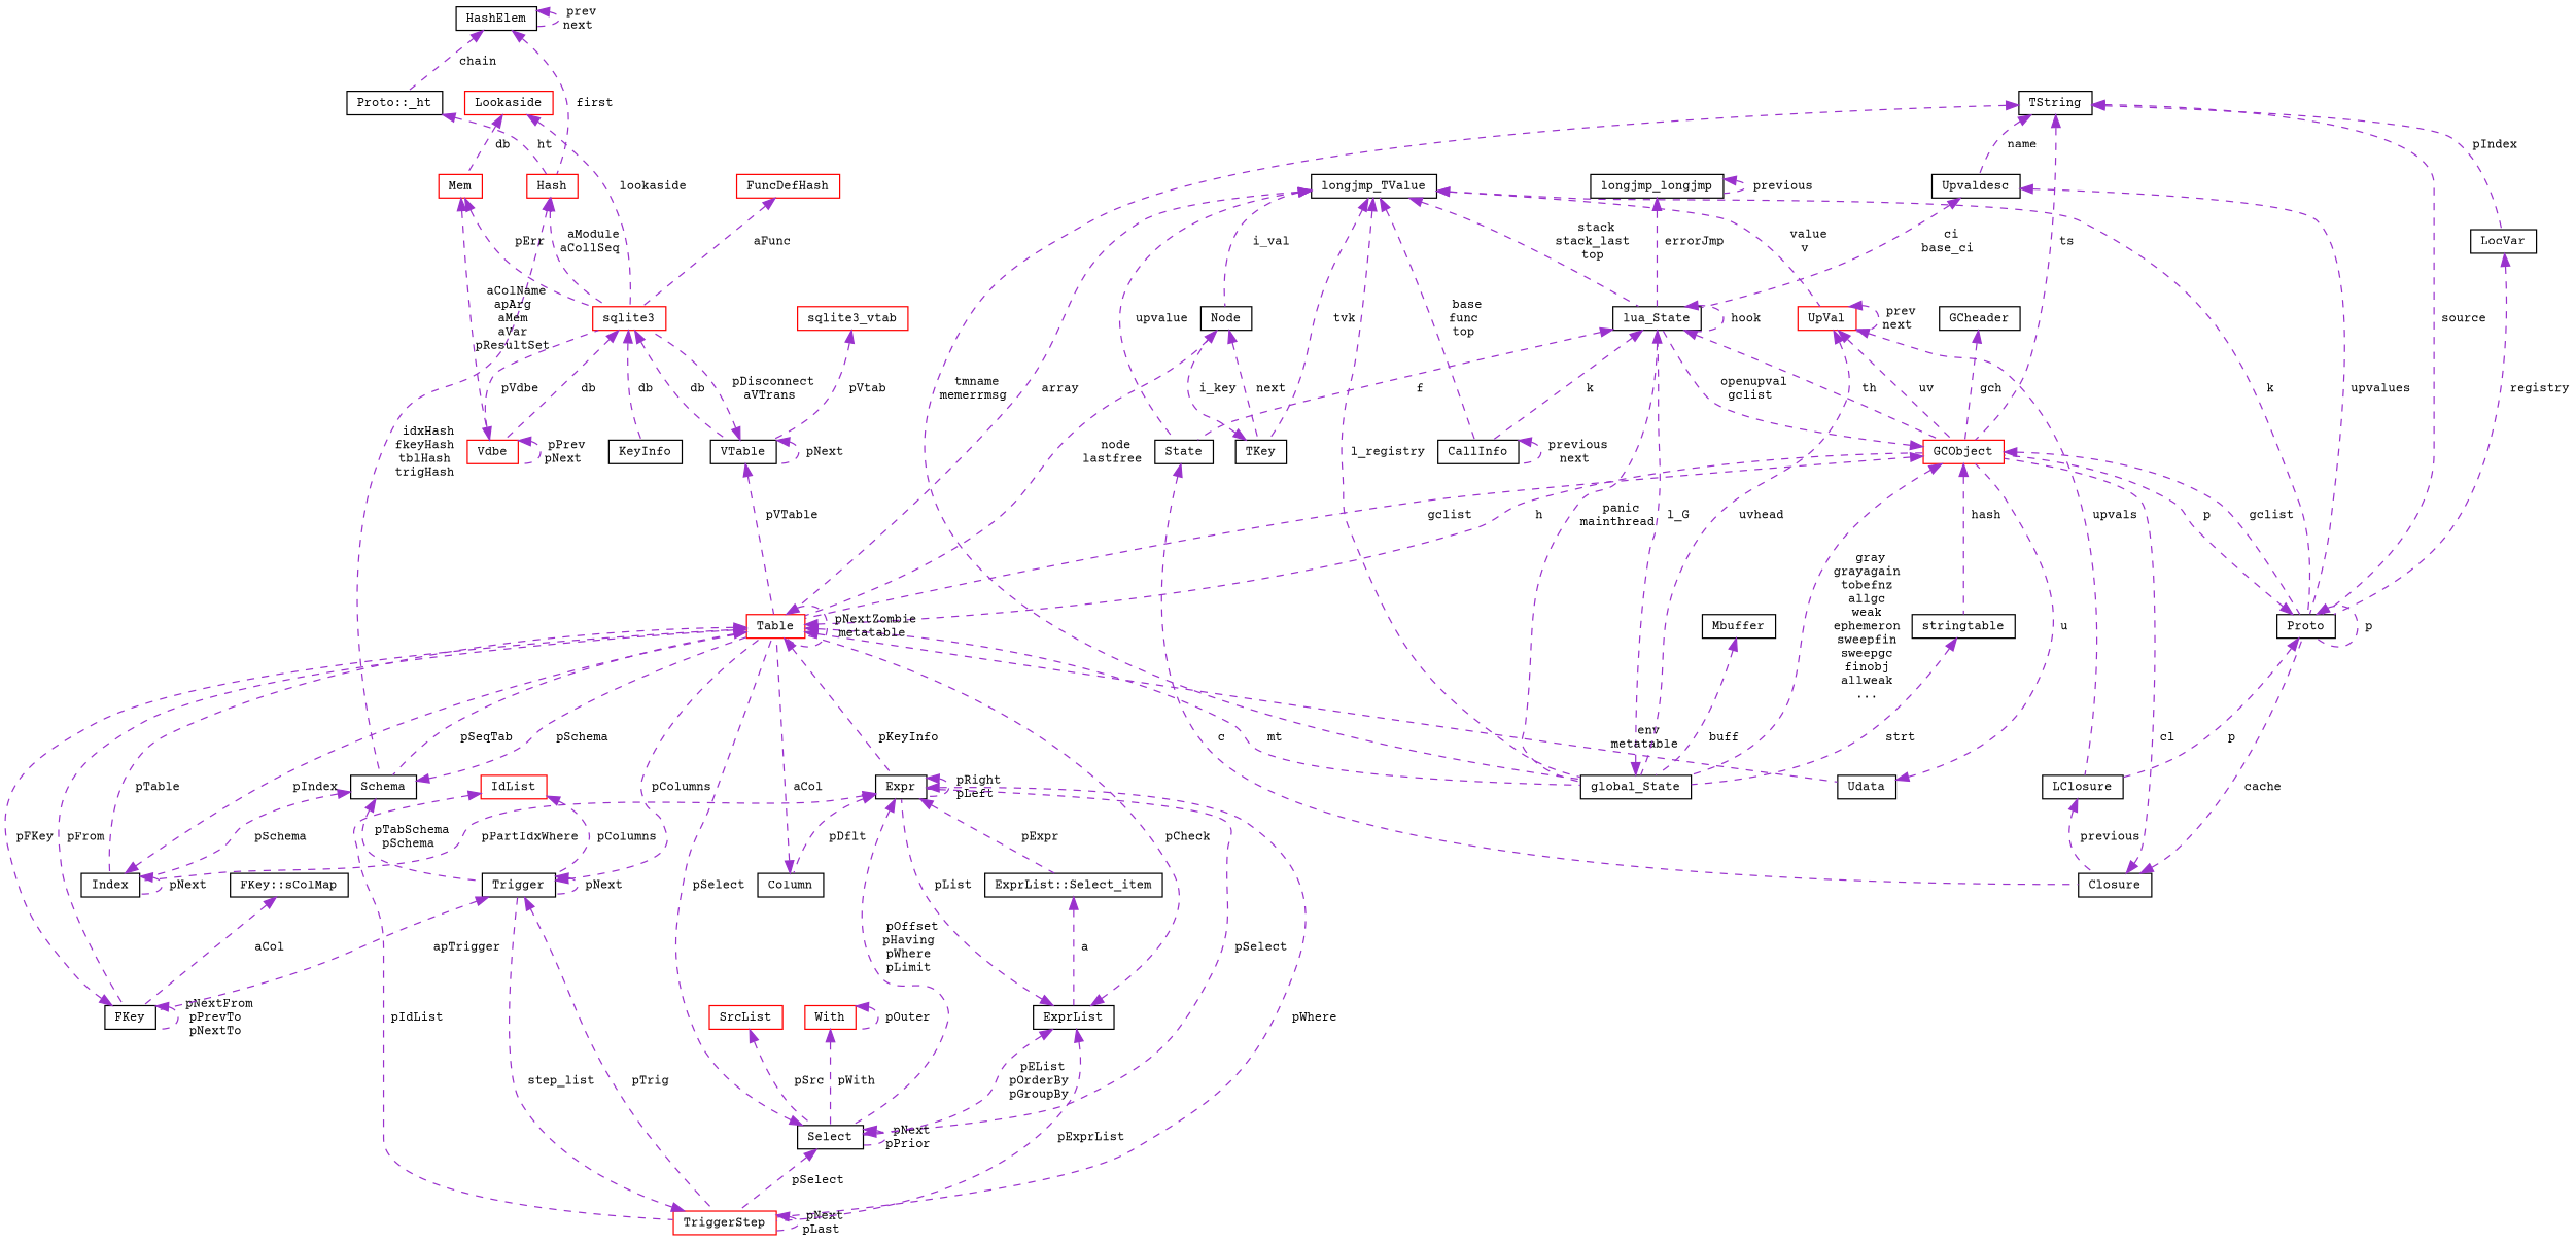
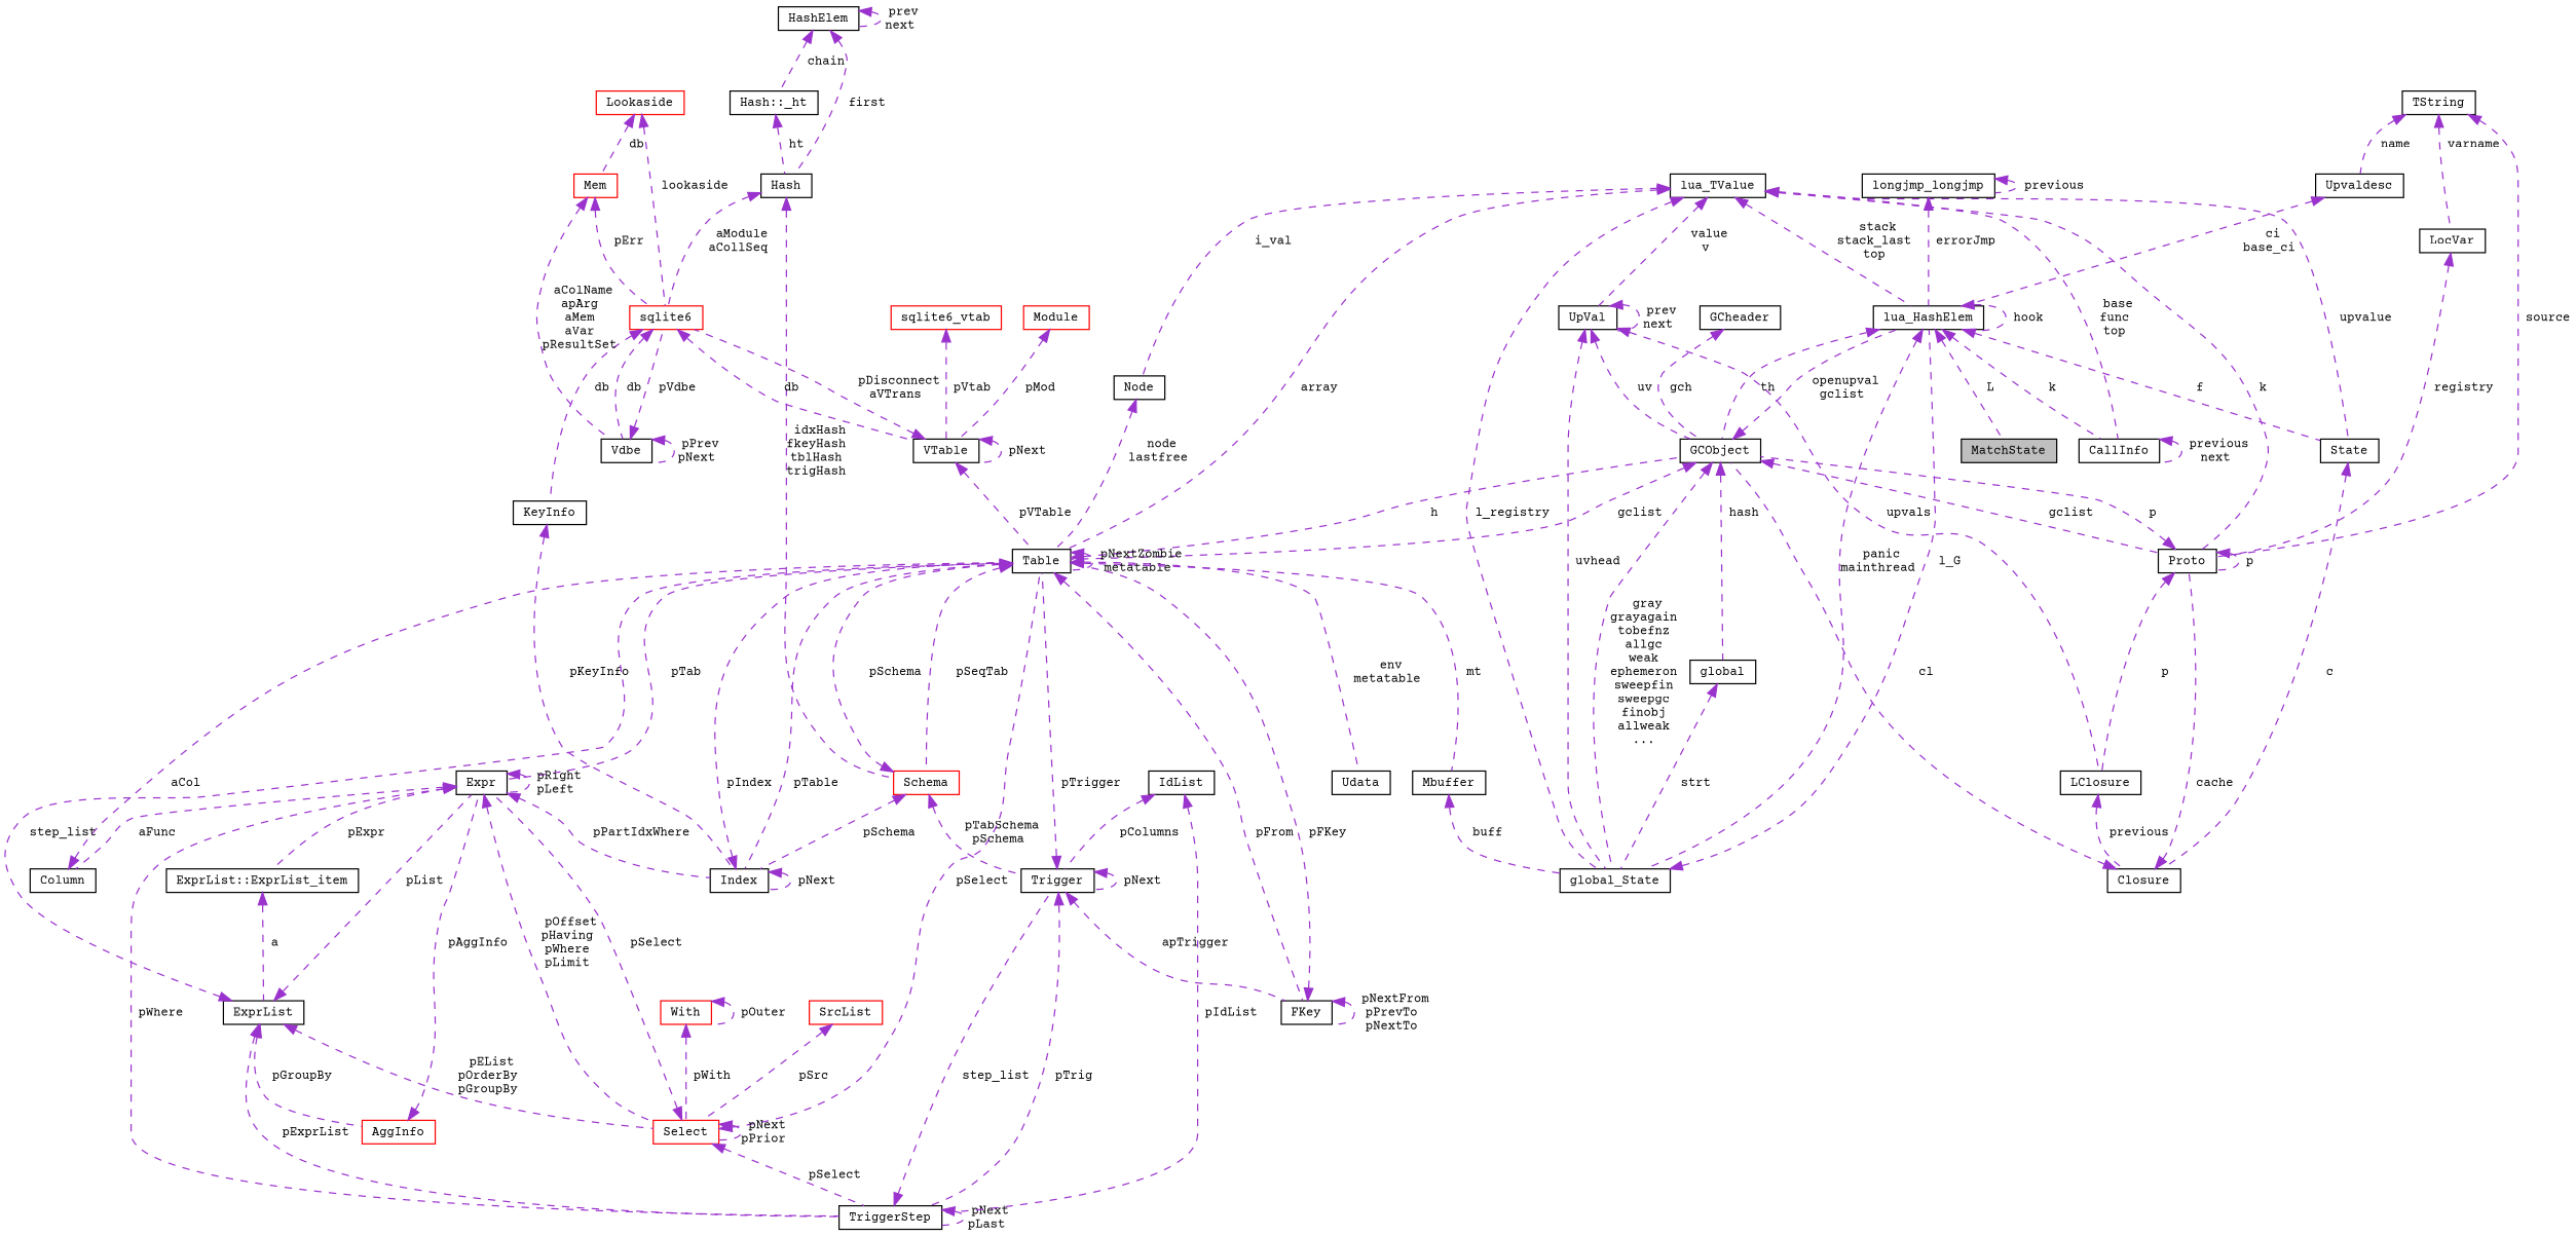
  digraph {
    fontname="Courier Prime"
    node [color=black fillcolor=white fontname="Courier Prime" fontsize=10 shape=record style=filled]
    edge [color=darkorchid3 dir=back fontname="Courier Prime" fontsize=10 labelfontname=Helvetica labelfontsize=10 style=dashed]
-   n2 [height=0.2 label=lua_State width=0.4]
+   n1 [fillcolor=grey75 fontcolor=black height=0.2 label=MatchState width=0.4]
+   n2 [height=0.2 label=lua_HashElem width=0.4]
    n3 [height=0.2 label=global_State width=0.4]
-   n4 [color=red height=0.2 label=GCObject width=0.4]
+   n4 [height=0.2 label=GCObject width=0.4]
    n5 [height=0.2 label=State width=0.4]
    n6 [height=0.2 label=CallInfo width=0.4]
    n7 [height=0.2 label=Proto width=0.4]
-   n8 [color=red height=0.2 label=Table width=0.4]
-   n9 [height=0.2 label=stringtable width=0.4]
+   n8 [height=0.2 label=Table width=0.4]
+   n9 [height=0.2 label=global width=0.4]
    n10 [height=0.2 label=Closure width=0.4]
-   n11 [height=0.2 label=longjmp_TValue width=0.4]
-   n12 [color=red height=0.2 label=UpVal width=0.4]
+   n11 [height=0.2 label=lua_TValue width=0.4]
+   n12 [height=0.2 label=UpVal width=0.4]
    n13 [height=0.2 label="Node" width=0.4]
-   n14 [height=0.2 label=TKey width=0.4]
    n15 [height=0.2 label=LClosure width=0.4]
-   n16 [height=0.2 label=Schema width=0.4]
+   n16 [color=red height=0.2 label=Schema width=0.4]
    n17 [height=0.2 label=Expr width=0.4]
    n18 [height=0.2 label=FKey width=0.4]
    n19 [height=0.2 label=Index width=0.4]
    n20 [height=0.2 label=Udata width=0.4]
    n21 [height=0.2 label=longjmp_longjmp width=0.4]
    n22 [height=0.2 label=LocVar width=0.4]
    n23 [height=0.2 label=TString width=0.4]
    n24 [height=0.2 label=Upvaldesc width=0.4]
    n25 [height=0.2 label=GCheader width=0.4]
    n26 [height=0.2 label=Trigger width=0.4]
    n27 [height=0.2 label=Column width=0.4]
-   n28 [height=0.2 label="ExprList::Select_item" width=0.4]
-   n29 [height=0.2 label=Select width=0.4]
-   n30 [color=red height=0.2 label=TriggerStep width=0.4]
-   n31 [color=red height=0.2 label=Hash width=0.4]
-   n32 [color=red height=0.2 label=sqlite3 width=0.4]
+   n28 [height=0.2 label="ExprList::ExprList_item" width=0.4]
+   n29 [color=red height=0.2 label=Select width=0.4]
+   n30 [height=0.2 label=TriggerStep width=0.4]
+   n31 [height=0.2 label=Hash width=0.4]
+   n32 [color=red height=0.2 label=sqlite6 width=0.4]
    n33 [height=0.2 label=VTable width=0.4]
-   n34 [color=red height=0.2 label=Vdbe width=0.4]
+   n34 [height=0.2 label=Vdbe width=0.4]
    n35 [height=0.2 label=KeyInfo width=0.4]
-   n36 [height=0.2 label="Proto::_ht" width=0.4]
+   n36 [height=0.2 label="Hash::_ht" width=0.4]
    n37 [height=0.2 label=HashElem width=0.4]
    n38 [height=0.2 label=ExprList width=0.4]
+   n39 [color=red height=0.2 label=AggInfo width=0.4]
    n40 [color=red height=0.2 label=With width=0.4]
    n41 [color=red height=0.2 label=SrcList width=0.4]
-   n42 [height=0.2 label="FKey::sColMap" width=0.4]
-   n43 [color=red height=0.2 label=IdList width=0.4]
+   n43 [height=0.2 label=IdList width=0.4]
    n44 [color=red height=0.2 label=Mem width=0.4]
-   n45 [color=red height=0.2 label=FuncDefHash width=0.4]
    n46 [color=red height=0.2 label=Lookaside width=0.4]
-   n48 [color=red height=0.2 label=sqlite3_vtab width=0.4]
+   n47 [color=red height=0.2 label=Module width=0.4]
+   n48 [color=red height=0.2 label=sqlite6_vtab width=0.4]
    n49 [height=0.2 label=Mbuffer width=0.4]
+   n2 -> n1 [label=" L"]
    n2 -> n2 [label=" hook"]
    n2 -> n3 [label=" panic\nmainthread"]
    n2 -> n4 [label=" th"]
    n2 -> n5 [label=" f"]
    n2 -> n6 [label=" k"]
    n3 -> n2 [label=" l_G"]
    n4 -> n2 [label=" openupval\ngclist"]
    n4 -> n3 [label=" gray\ngrayagain\ntobefnz\nallgc\nweak\nephemeron\nsweepfin\nsweepgc\nfinobj\nallweak\n..."]
    n4 -> n7 [label=" gclist"]
    n4 -> n8 [label=" gclist"]
    n4 -> n9 [label=" hash"]
    n5 -> n10 [label=" c"]
    n6 -> n6 [label=" previous\nnext"]
    n7 -> n4 [label=" p"]
    n7 -> n7 [label=" p"]
    n7 -> n15 [label=" p"]
-   n8 -> n3 [label=" mt"]
+   n8 -> n49 [label=" mt"]
    n8 -> n4 [label=" h"]
    n8 -> n8 [label=" pNextZombie\nmetatable"]
    n8 -> n16 [label=" pSeqTab"]
-   n8 -> n17 [label=" pKeyInfo"]
+   n8 -> n17 [label=" pTab"]
    n8 -> n18 [label=" pFrom"]
    n8 -> n19 [label=" pTable"]
    n8 -> n20 [label=" env\nmetatable"]
    n9 -> n3 [label=" strt"]
    n10 -> n4 [label=" cl"]
    n10 -> n7 [label=" cache"]
    n11 -> n2 [label=" stack\nstack_last\ntop"]
    n11 -> n3 [label=" l_registry"]
    n11 -> n5 [label=" upvalue"]
    n11 -> n6 [label=" base\nfunc\ntop"]
    n11 -> n7 [label=" k"]
    n11 -> n8 [label=" array"]
    n11 -> n12 [label=" value\nv"]
    n11 -> n13 [label=" i_val"]
-   n11 -> n14 [label=" tvk"]
    n12 -> n3 [label=" uvhead"]
    n12 -> n4 [label=" uv"]
    n12 -> n12 [label=" prev\nnext"]
    n12 -> n15 [label=" upvals"]
    n13 -> n8 [label=" node\nlastfree"]
-   n13 -> n14 [label=" next"]
-   n14 -> n13 [label=" i_key"]
    n15 -> n10 [label=" previous"]
    n16 -> n8 [label=" pSchema"]
    n16 -> n19 [label=" pSchema"]
    n16 -> n26 [label=" pTabSchema\npSchema"]
    n17 -> n17 [label=" pRight\npLeft"]
    n17 -> n19 [label=" pPartIdxWhere"]
-   n17 -> n27 [label=" pDflt"]
+   n17 -> n27 [label=" aFunc"]
    n17 -> n28 [label=" pExpr"]
    n17 -> n29 [label=" pOffset\npHaving\npWhere\npLimit"]
    n17 -> n30 [label=" pWhere"]
    n18 -> n8 [label=" pFKey"]
    n18 -> n18 [label=" pNextFrom\npPrevTo\npNextTo"]
    n19 -> n8 [label=" pIndex"]
    n19 -> n19 [label=" pNext"]
-   n20 -> n4 [label=" u"]
    n21 -> n2 [label=" errorJmp"]
    n21 -> n21 [label=" previous"]
    n22 -> n7 [label=" registry"]
-   n23 -> n3 [label=" tmname\nmemerrmsg"]
-   n23 -> n4 [label=" ts"]
    n23 -> n7 [label=" source"]
-   n23 -> n22 [label=" pIndex"]
+   n23 -> n22 [label=" varname"]
    n23 -> n24 [label=" name"]
    n24 -> n2 [label=" ci\nbase_ci"]
-   n24 -> n7 [label=" upvalues"]
    n25 -> n4 [label=" gch"]
-   n26 -> n8 [label=" pColumns"]
+   n26 -> n8 [label=" pTrigger"]
    n26 -> n18 [label=" apTrigger"]
    n26 -> n26 [label=" pNext"]
    n26 -> n30 [label=" pTrig"]
    n27 -> n8 [label=" aCol"]
    n28 -> n38 [label=" a"]
    n29 -> n8 [label=" pSelect"]
    n29 -> n17 [label=" pSelect"]
    n29 -> n29 [label=" pNext\npPrior"]
    n29 -> n30 [label=" pSelect"]
    n30 -> n26 [label=" step_list"]
    n30 -> n30 [label=" pNext\npLast"]
    n31 -> n16 [label=" idxHash\nfkeyHash\ntblHash\ntrigHash"]
    n31 -> n32 [label=" aModule\naCollSeq"]
    n32 -> n33 [label=" db"]
    n32 -> n34 [label=" db"]
    n32 -> n35 [label=" db"]
    n33 -> n8 [label=" pVTable"]
    n33 -> n32 [label=" pDisconnect\naVTrans"]
    n33 -> n33 [label=" pNext"]
    n34 -> n32 [label=" pVdbe"]
    n34 -> n34 [label=" pPrev\npNext"]
+   n35 -> n19 [label=" pKeyInfo"]
    n36 -> n31 [label=" ht"]
    n37 -> n31 [label=" first"]
    n37 -> n36 [label=" chain"]
    n37 -> n37 [label=" prev\nnext"]
-   n38 -> n8 [label=" pCheck"]
+   n38 -> n8 [label=" step_list"]
    n38 -> n17 [label=" pList"]
    n38 -> n29 [label=" pEList\npOrderBy\npGroupBy"]
    n38 -> n30 [label=" pExprList"]
+   n38 -> n39 [label=" pGroupBy"]
+   n39 -> n17 [label=" pAggInfo"]
    n40 -> n29 [label=" pWith"]
    n40 -> n40 [label=" pOuter"]
    n41 -> n29 [label=" pSrc"]
-   n42 -> n18 [label=" aCol"]
    n43 -> n26 [label=" pColumns"]
    n43 -> n30 [label=" pIdList"]
    n44 -> n32 [label=" pErr"]
    n44 -> n34 [label=" aColName\napArg\naMem\naVar\npResultSet"]
-   n45 -> n32 [label=" aFunc"]
    n46 -> n32 [label=" lookaside"]
    n46 -> n44 [label=" db"]
+   n47 -> n33 [label=" pMod"]
    n48 -> n33 [label=" pVtab"]
    n49 -> n3 [label=" buff"]
  }
